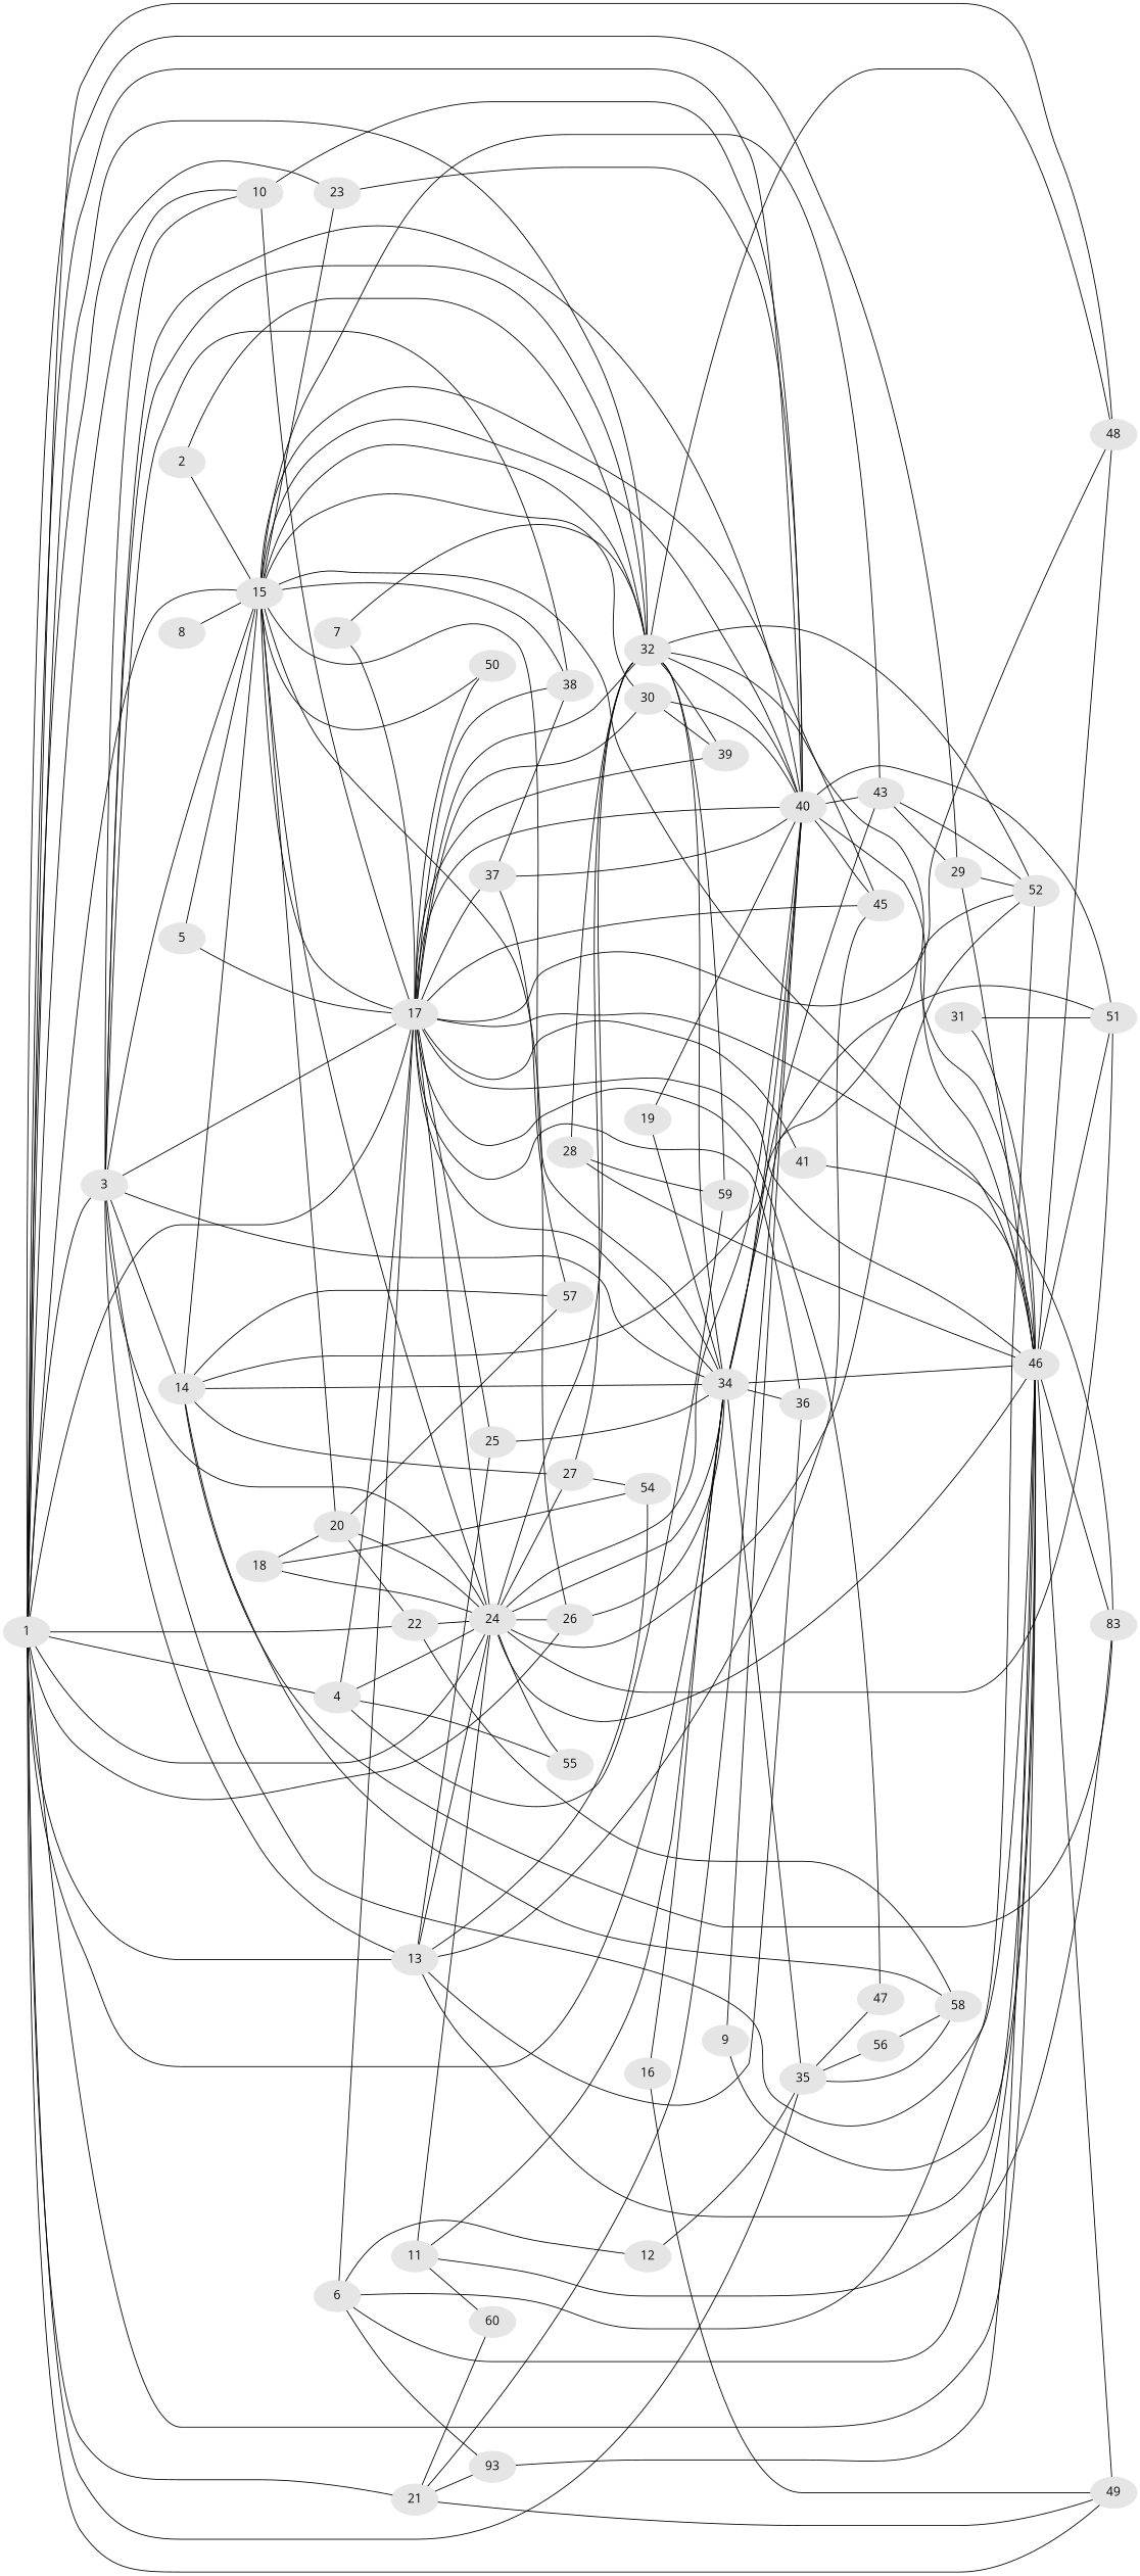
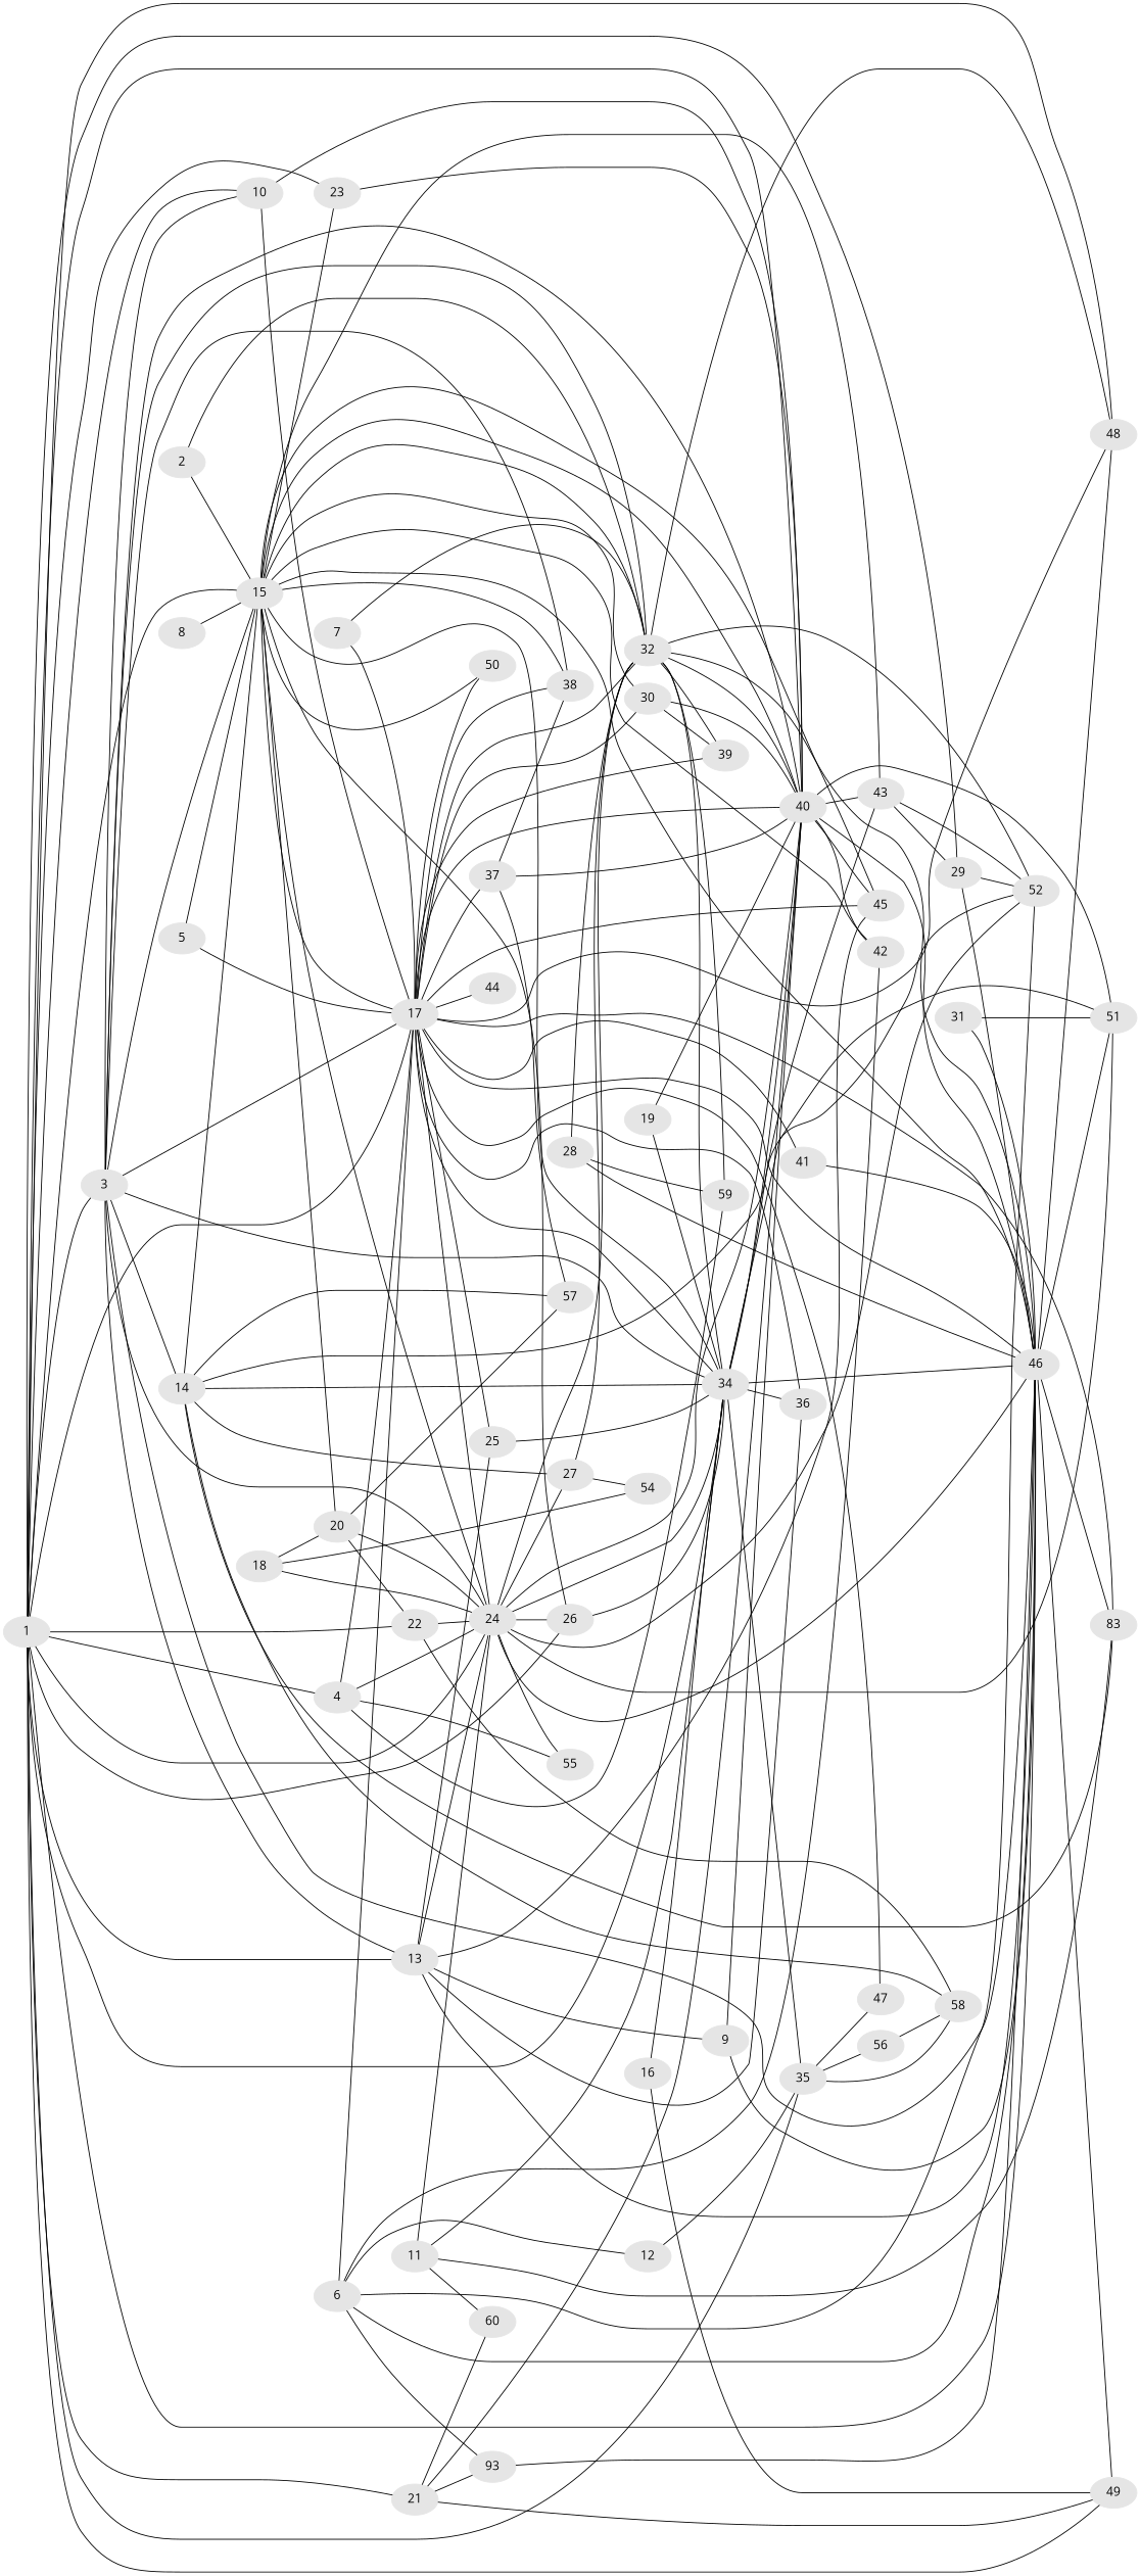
  graph {
    fontname="Open Sans"
    rankdir=LR
    node [color=gray90 fontname="Open Sans" style=filled]
    edge [fontname="Open Sans" weight=1.0]
    1
    3
    4
    10
    13
    15
    17
    21
    22
    23
    24
    26
    29
    32
    34
    35
    40
    46
    48
    49
    14
    38
    55
    59
    25
    36
    45
    54
+   42
    20
    30
    43
    50
    n34 [label=83]
    37
    39
    41
+   44
    47
    n40 [label=93]
    60
    58
    52
    27
    51
    56
    2
    57
    5
    6
    12
    7
    8
    9
    11
    16
    18
    19
    28
    31
    1 -- 3 [weight=2.0]
    1 -- 4
    1 -- 10
    1 -- 13
    1 -- 15 [weight=2.0]
    1 -- 17 [weight=2.0]
    1 -- 21 [weight=2.0]
    1 -- 22
    1 -- 23
    1 -- 24 [weight=3.0]
    1 -- 26
    1 -- 29
-   1 -- 32 [weight=3.0]
    1 -- 34 [weight=2.0]
    1 -- 35 [weight=2.0]
    1 -- 40 [weight=2.0]
    1 -- 46 [weight=2.0]
    1 -- 48
    1 -- 49
    3 -- 10
    3 -- 13
    3 -- 15
    3 -- 17 [weight=2.0]
    3 -- 24 [weight=2.0]
    3 -- 32
    3 -- 34
    3 -- 40
    3 -- 46
    3 -- 14
    3 -- 38
    4 -- 17
    4 -- 24
    4 -- 55
    4 -- 59
    10 -- 17
    10 -- 40
    13 -- 24
    13 -- 46
    13 -- 25
    13 -- 36
    13 -- 45
-   13 -- 54
+   13 -- 9
    15 -- 17
    15 -- 23
    15 -- 24
    15 -- 26
    15 -- 32
    15 -- 34
    15 -- 40 [weight=3.0]
    15 -- 46
    15 -- 38
    15 -- 45
+   15 -- 42
    15 -- 20
    15 -- 30
    15 -- 43
    15 -- 50
    17 -- 24
    17 -- 32
    17 -- 34
    17 -- 40 [weight=4.0]
    17 -- 46
    17 -- 48
    17 -- 38
    17 -- 25
    17 -- 36
    17 -- 45
    17 -- 30
    17 -- 50
    17 -- n34
    17 -- 37
    17 -- 39
    17 -- 41
+   17 -- 44
    17 -- 47
    21 -- 40
    21 -- 49
    21 -- n40
    21 -- 60
    22 -- 24
    22 -- 58
    23 -- 40
    24 -- 26
    24 -- 32
    24 -- 34
    24 -- 40
    24 -- 46
    24 -- 55
    24 -- 52
    24 -- 27
    24 -- 51
    26 -- 34
    29 -- 46
    29 -- 52
    32 -- 34 [weight=2.0]
    32 -- 40
    32 -- 46
    32 -- 48
    32 -- 59
    32 -- 39
    32 -- 52
    34 -- 35
    34 -- 40
    34 -- 46
    34 -- 36
    34 -- 43
    34 -- 52
    35 -- 47
    35 -- 58
    35 -- 56
    40 -- 46 [weight=3.0]
    40 -- 45
+   40 -- 42
    40 -- 43
    40 -- 51
    46 -- 48
    46 -- 49 [weight=2.0]
    46 -- n34
    46 -- 51
    14 -- 15
    14 -- 34
    14 -- n34
    14 -- 58
    14 -- 27
    14 -- 51
    14 -- 57
    25 -- 34
    20 -- 22
    20 -- 24 [weight=2.0]
    20 -- 57
    30 -- 40
    30 -- 39
    43 -- 29
    43 -- 52
    37 -- 40
    37 -- 38
    37 -- 57
    41 -- 46
    n40 -- 46
    27 -- 32
    27 -- 54
    56 -- 58
    2 -- 15
    2 -- 32
    5 -- 15
    5 -- 17
    6 -- 17
    6 -- 46 [weight=2.0]
+   6 -- 42
    6 -- n40
    6 -- 52
    6 -- 12
    12 -- 35
    7 -- 17
    7 -- 32
    8 -- 15
    9 -- 40
    9 -- 46
    11 -- 24
    11 -- 34
    11 -- n34
    11 -- 60
    16 -- 34
    16 -- 49
    18 -- 24
    18 -- 54
    18 -- 20
    19 -- 34
    19 -- 40
    28 -- 32
    28 -- 46
    28 -- 59
    31 -- 46
    31 -- 51
  }
